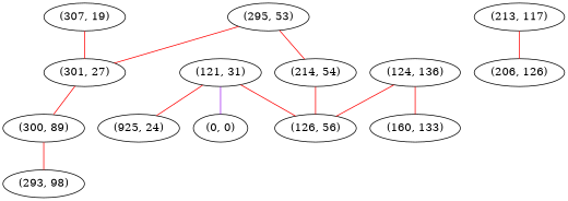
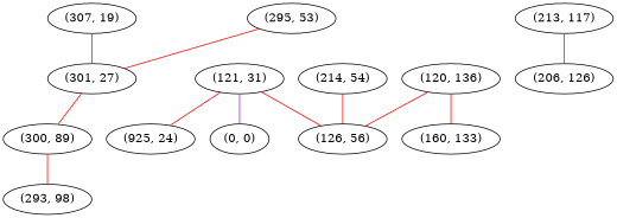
  graph {
    edge [color=red weight=1]
    "(295, 53)"
    "(214, 54)"
    "(301, 27)"
    "(126, 56)"
    "(300, 89)"
    "(293, 98)"
    "(213, 117)"
    "(206, 126)"
    "(307, 19)"
    "(121, 31)"
    "(0, 0)"
    n12 [label="(925, 24)"]
-   "(124, 136)"
+   "(124, 136)" [label="(120, 136)"]
    "(160, 133)"
-   "(295, 53)" -- "(214, 54)"
    "(295, 53)" -- "(301, 27)"
    "(214, 54)" -- "(126, 56)"
    "(301, 27)" -- "(300, 89)"
    "(300, 89)" -- "(293, 98)"
    "(213, 117)" -- "(206, 126)"
    "(307, 19)" -- "(301, 27)"
    "(121, 31)" -- "(126, 56)"
    "(121, 31)" -- "(0, 0)" [color=purple weight=4]
    "(121, 31)" -- n12
    "(124, 136)" -- "(126, 56)"
    "(124, 136)" -- "(160, 133)"
  }
